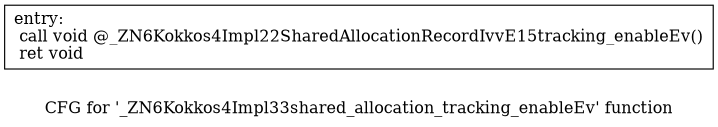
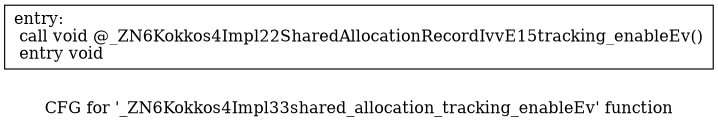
  digraph {
    label="CFG for '_ZN6Kokkos4Impl33shared_allocation_tracking_enableEv' function"
-   n1 [label="{entry:\l  call void @_ZN6Kokkos4Impl22SharedAllocationRecordIvvE15tracking_enableEv()\l  ret void\l}" shape=record]
+   n1 [label="{entry:\l  call void @_ZN6Kokkos4Impl22SharedAllocationRecordIvvE15tracking_enableEv()\l  entry void\l}" shape=record]
  }
